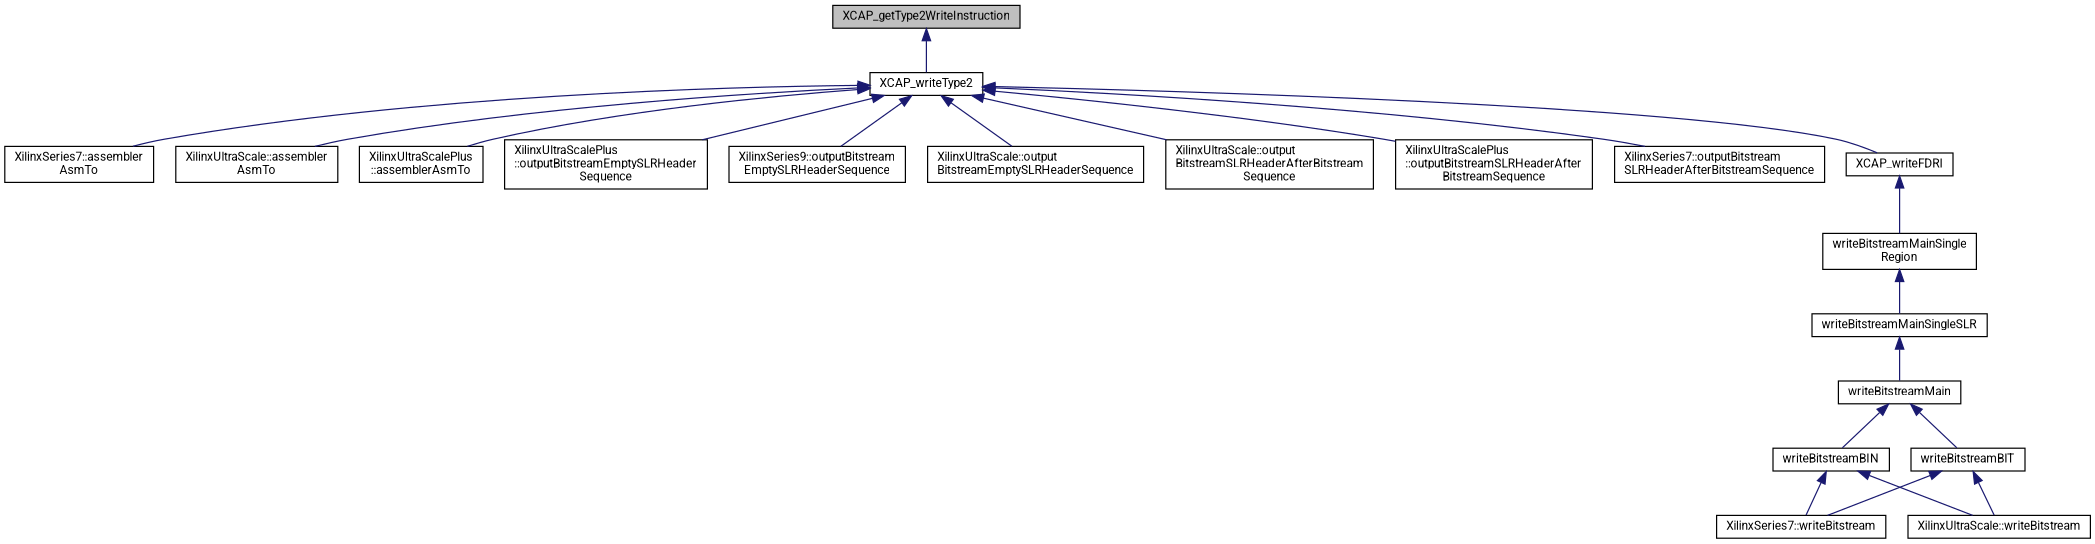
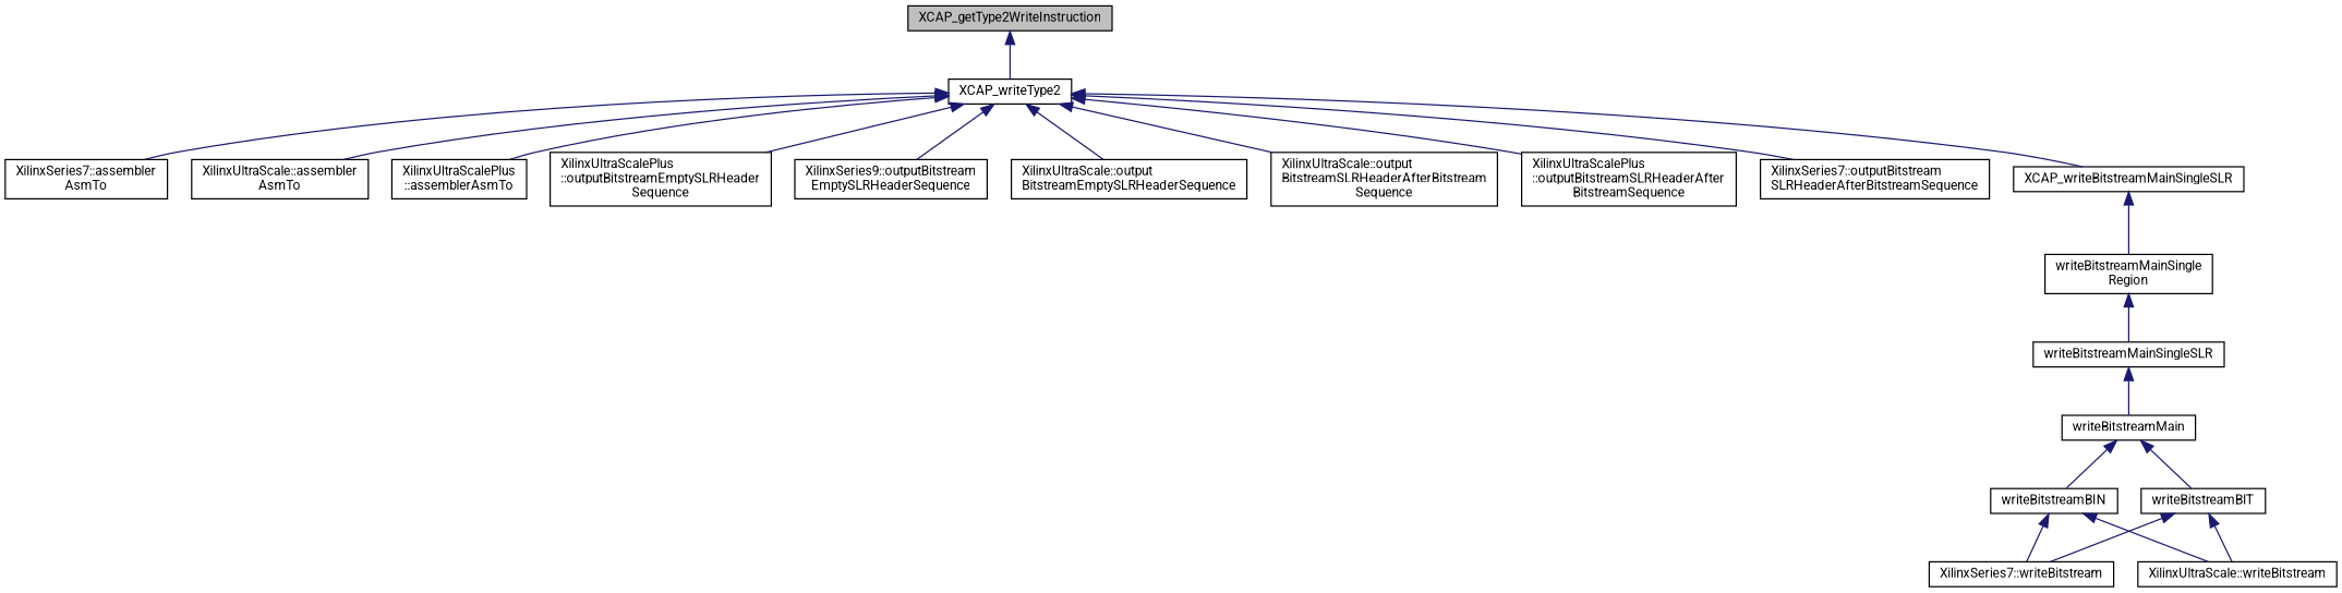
  digraph {
    fontname=Roboto
    rankdir=TB
    node [color=black fillcolor=white fontname=Roboto fontsize=10 shape=record style=filled]
    edge [color=midnightblue dir=back fontname=Roboto fontsize=10 labelfontname=Helvetica labelfontsize=10 style=solid]
    n1 [fillcolor=grey75 fontcolor=black height=0.2 label=XCAP_getType2WriteInstruction width=0.4]
    n2 [height=0.2 label=XCAP_writeType2 width=0.4]
    n3 [height=0.2 label="XilinxSeries7::assembler\lAsmTo" width=0.4]
    n4 [height=0.2 label="XilinxUltraScale::assembler\lAsmTo" width=0.4]
    n5 [height=0.2 label="XilinxUltraScalePlus\l::assemblerAsmTo" width=0.4]
    n6 [height=0.2 label="XilinxUltraScalePlus\l::outputBitstreamEmptySLRHeader\lSequence" width=0.4]
    n7 [height=0.2 label="XilinxSeries9::outputBitstream\lEmptySLRHeaderSequence" width=0.4]
    n8 [height=0.2 label="XilinxUltraScale::output\lBitstreamEmptySLRHeaderSequence" width=0.4]
    n9 [height=0.2 label="XilinxUltraScale::output\lBitstreamSLRHeaderAfterBitstream\lSequence" width=0.4]
    n10 [height=0.2 label="XilinxUltraScalePlus\l::outputBitstreamSLRHeaderAfter\lBitstreamSequence" width=0.4]
    n11 [height=0.2 label="XilinxSeries7::outputBitstream\lSLRHeaderAfterBitstreamSequence" width=0.4]
-   n12 [height=0.2 label=XCAP_writeFDRI width=0.4]
+   n12 [height=0.2 label=XCAP_writeBitstreamMainSingleSLR width=0.4]
    n13 [height=0.2 label="writeBitstreamMainSingle\lRegion" width=0.4]
    n14 [height=0.2 label=writeBitstreamMainSingleSLR width=0.4]
    n15 [height=0.2 label=writeBitstreamMain width=0.4]
    n16 [height=0.2 label=writeBitstreamBIN width=0.4]
    n17 [height=0.2 label=writeBitstreamBIT width=0.4]
    n18 [height=0.2 label="XilinxSeries7::writeBitstream" width=0.4]
    n19 [height=0.2 label="XilinxUltraScale::writeBitstream" width=0.4]
    n1 -> n2
    n2 -> n3
    n2 -> n4
    n2 -> n5
    n2 -> n6
    n2 -> n7
    n2 -> n8
    n2 -> n9
    n2 -> n10
    n2 -> n11
    n2 -> n12
    n12 -> n13
    n13 -> n14
    n14 -> n15
    n15 -> n16
    n15 -> n17
    n16 -> n18
    n16 -> n19
    n17 -> n18
    n17 -> n19
  }
